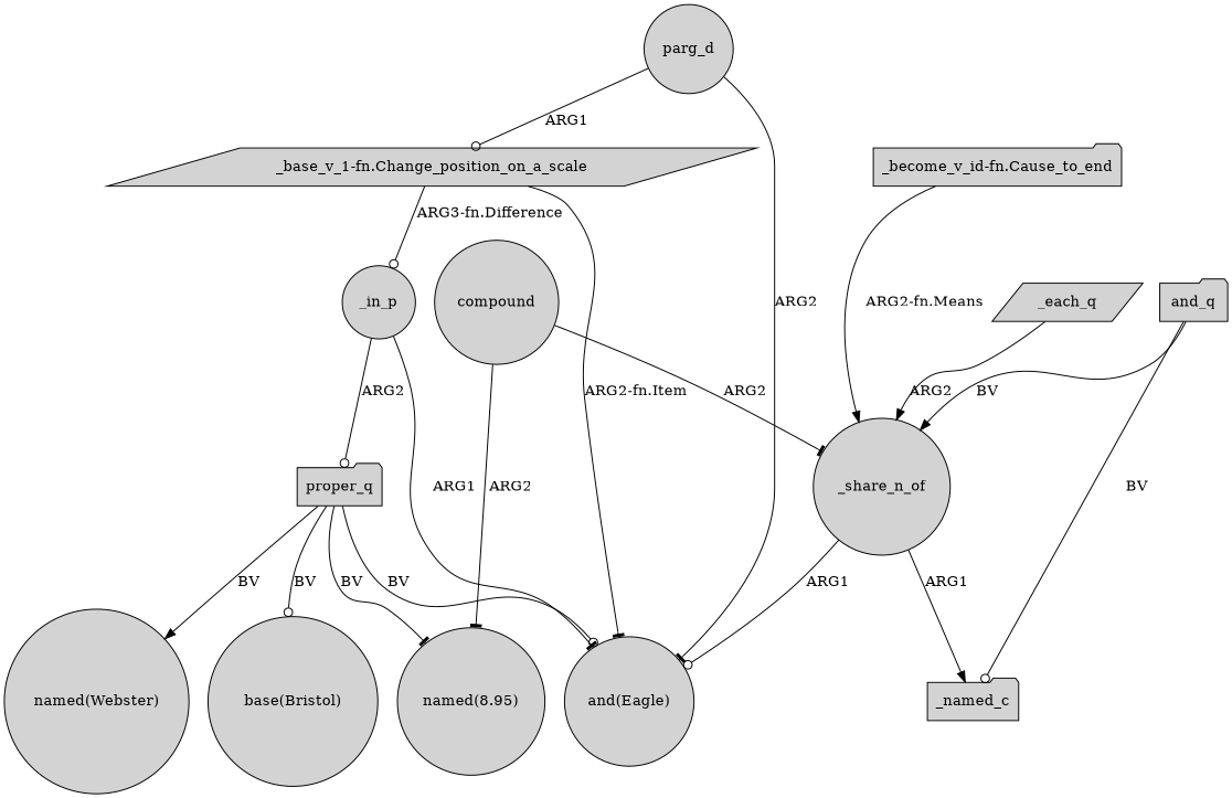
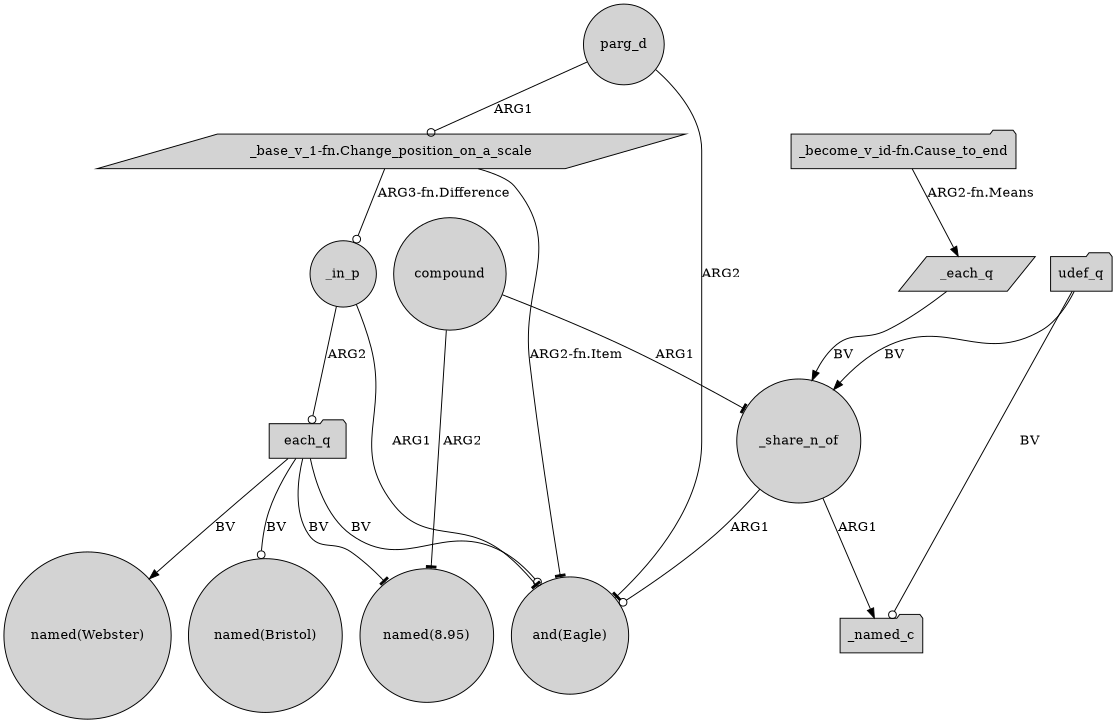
  digraph {
    fontname="DejaVu Serif"
    node [fontname="DejaVu Serif" shape=circle style=filled]
    edge [arrowhead=odot fontname="DejaVu Serif"]
    _each_q [shape=parallelogram]
    _share_n_of
    n3 [label="and(Eagle)"]
    n4 [label=_named_c shape=folder]
-   proper_q [shape=folder]
-   "named(Bristol)" [label="base(Bristol)"]
+   proper_q [shape=folder label=each_q]
+   "named(Bristol)"
    "named(Webster)"
    n8 [label="named(8.95)"]
    _in_p
    "_base_v_1-fn.Change_position_on_a_scale" [shape=parallelogram]
-   udef_q [shape=folder label=and_q]
+   udef_q [shape=folder]
    "_become_v_id-fn.Cause_to_end" [shape=folder]
    parg_d
    compound
-   _each_q -> _share_n_of [arrowhead=normal label=ARG2]
+   _each_q -> _share_n_of [arrowhead=normal label=BV]
    _share_n_of -> n3 [label=ARG1]
    _share_n_of -> n4 [arrowhead=normal label=ARG1]
    proper_q -> n3 [label=BV]
    proper_q -> "named(Bristol)" [label=BV]
    proper_q -> "named(Webster)" [arrowhead=normal label=BV]
    proper_q -> n8 [arrowhead=tee label=BV]
    _in_p -> n3 [arrowhead=tee label=ARG1]
    _in_p -> proper_q [label=ARG2]
    "_base_v_1-fn.Change_position_on_a_scale" -> n3 [arrowhead=tee label="ARG2-fn.Item"]
    "_base_v_1-fn.Change_position_on_a_scale" -> _in_p [label="ARG3-fn.Difference"]
    udef_q -> _share_n_of [arrowhead=normal label=BV]
    udef_q -> n4 [label=BV]
-   "_become_v_id-fn.Cause_to_end" -> _share_n_of [arrowhead=normal label="ARG2-fn.Means"]
+   "_become_v_id-fn.Cause_to_end" -> _each_q [arrowhead=normal label="ARG2-fn.Means"]
    parg_d -> n3 [arrowhead=tee label=ARG2]
    parg_d -> "_base_v_1-fn.Change_position_on_a_scale" [label=ARG1]
-   compound -> _share_n_of [arrowhead=tee label=ARG2]
+   compound -> _share_n_of [arrowhead=tee label=ARG1]
    compound -> n8 [arrowhead=tee label=ARG2]
  }
